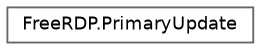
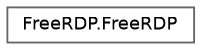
  digraph {
    rankdir=LR
-   n1 [color=grey40 fillcolor=white fontname=Helvetica fontsize=10 height=0.2 label="FreeRDP.PrimaryUpdate" shape=box style=filled width=0.4]
+   n1 [color=grey40 fillcolor=white fontname=Helvetica fontsize=10 height=0.2 label="FreeRDP.FreeRDP" shape=box style=filled width=0.4]
  }
